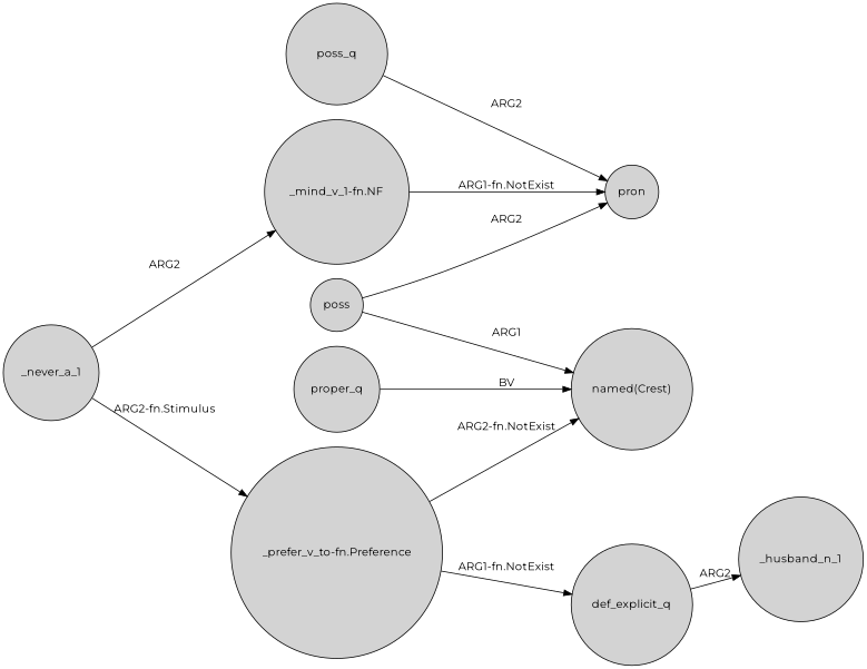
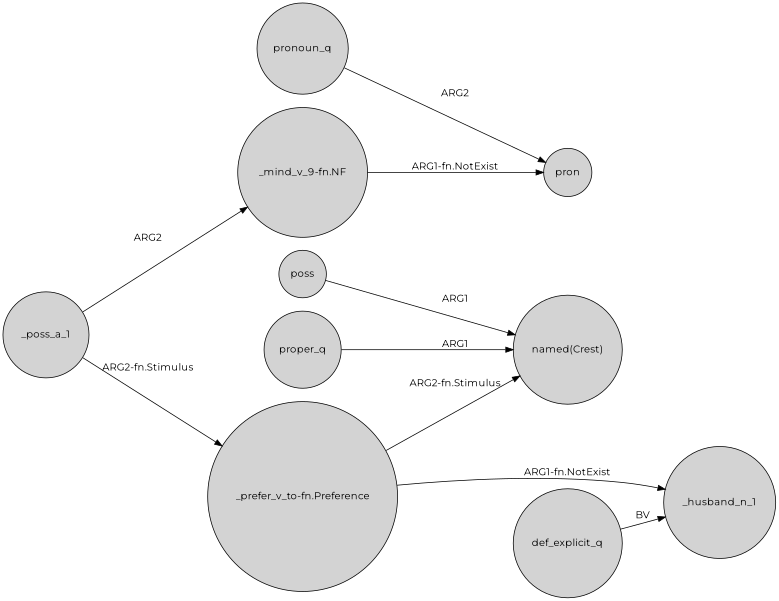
  digraph {
    fontname=Montserrat
    rankdir=LR
    node [fontname=Montserrat shape=circle style=filled]
    edge [fontname=Montserrat]
-   "_mind_v_1-fn.NF"
+   "_mind_v_1-fn.NF" [label="_mind_v_9-fn.NF"]
    pron
    "_prefer_v_to-fn.Preference"
    _husband_n_1
    "named(Crest)"
    def_explicit_q
    poss
    proper_q
-   _never_a_1
-   pronoun_q [label=poss_q]
+   _never_a_1 [label=_poss_a_1]
+   pronoun_q
    "_mind_v_1-fn.NF" -> pron [label="ARG1-fn.NotExist"]
-   "_prefer_v_to-fn.Preference" -> def_explicit_q [label="ARG1-fn.NotExist"]
-   "_prefer_v_to-fn.Preference" -> "named(Crest)" [label="ARG2-fn.NotExist"]
-   def_explicit_q -> _husband_n_1 [label=ARG2]
-   poss -> pron [label=ARG2]
+   "_prefer_v_to-fn.Preference" -> _husband_n_1 [label="ARG1-fn.NotExist"]
+   "_prefer_v_to-fn.Preference" -> "named(Crest)" [label="ARG2-fn.Stimulus"]
+   def_explicit_q -> _husband_n_1 [label=BV]
    poss -> "named(Crest)" [label=ARG1]
-   proper_q -> "named(Crest)" [label=BV]
+   proper_q -> "named(Crest)" [label=ARG1]
    _never_a_1 -> "_mind_v_1-fn.NF" [label=ARG2]
    _never_a_1 -> "_prefer_v_to-fn.Preference" [label="ARG2-fn.Stimulus"]
    pronoun_q -> pron [label=ARG2]
  }
